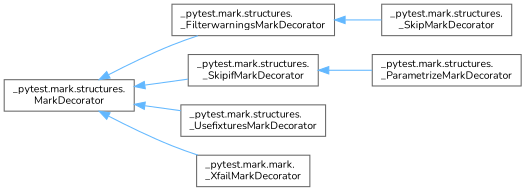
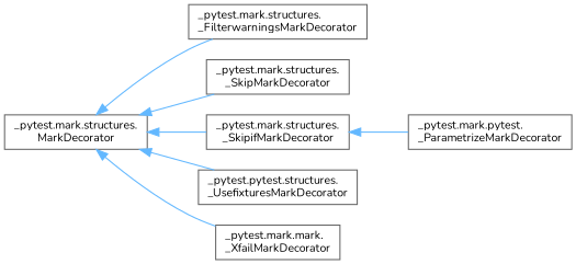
  digraph {
    fontname=Nunito
    rankdir=LR
    node [color=grey40 fillcolor=white fontname=Nunito fontsize=10 shape=box style=filled]
    edge [color=steelblue1 dir=back fontname=Nunito fontsize=10 labelfontname=Helvetica labelfontsize=10 style=solid]
    n1 [height=0.2 label="_pytest.mark.structures.\lMarkDecorator" width=0.4]
    n2 [height=0.2 label="_pytest.mark.structures.\l_FilterwarningsMarkDecorator" width=0.4]
    n3 [height=0.2 label="_pytest.mark.structures.\l_SkipMarkDecorator" width=0.4]
    n4 [height=0.2 label="_pytest.mark.structures.\l_SkipifMarkDecorator" width=0.4]
-   n5 [height=0.2 label="_pytest.mark.structures.\l_UsefixturesMarkDecorator" width=0.4]
+   n5 [height=0.2 label="_pytest.pytest.structures.\l_UsefixturesMarkDecorator" width=0.4]
    n6 [height=0.2 label="_pytest.mark.mark.\l_XfailMarkDecorator" width=0.4]
-   n7 [height=0.2 label="_pytest.mark.structures.\l_ParametrizeMarkDecorator" width=0.4]
+   n7 [height=0.2 label="_pytest.mark.pytest.\l_ParametrizeMarkDecorator" width=0.4]
    n1 -> n2
-   n2 -> n3
+   n1 -> n3
    n1 -> n4
    n1 -> n5
    n1 -> n6
    n4 -> n7
  }
